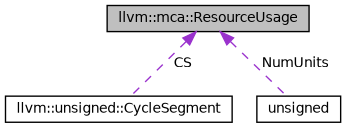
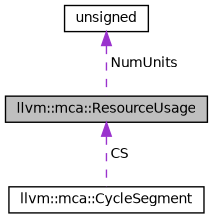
  digraph {
    node [color=black fontname=Helvetica fontsize=10 shape=box]
    edge [color=darkorchid3 dir=back fontname=Helvetica fontsize=10 labelfontname=Helvetica labelfontsize=10 style=dashed]
    n1 [fillcolor=grey75 fontcolor=black height=0.2 label="llvm::mca::ResourceUsage" style=filled width=0.4]
-   n2 [height=0.2 label="llvm::unsigned::CycleSegment" width=0.4]
+   n2 [height=0.2 label="llvm::mca::CycleSegment" width=0.4]
    n3 [height=0.2 label=unsigned width=0.4]
    n1 -> n2 [label=" CS"]
-   n1 -> n3 [label=" NumUnits"]
+   n3 -> n1 [label=" NumUnits"]
  }
